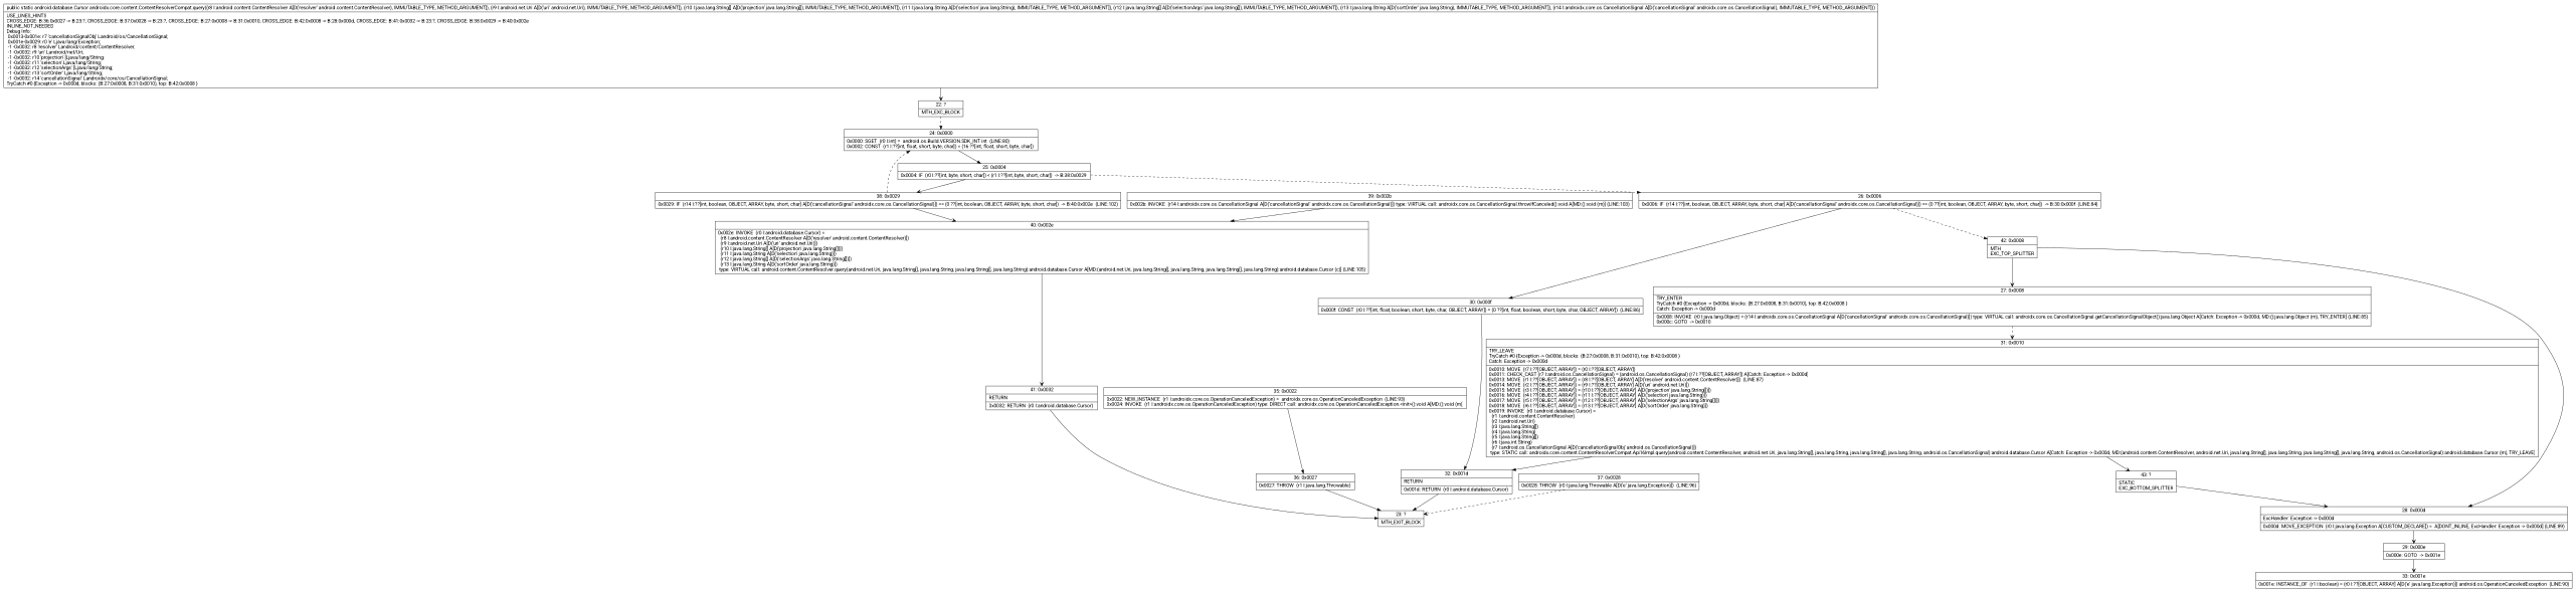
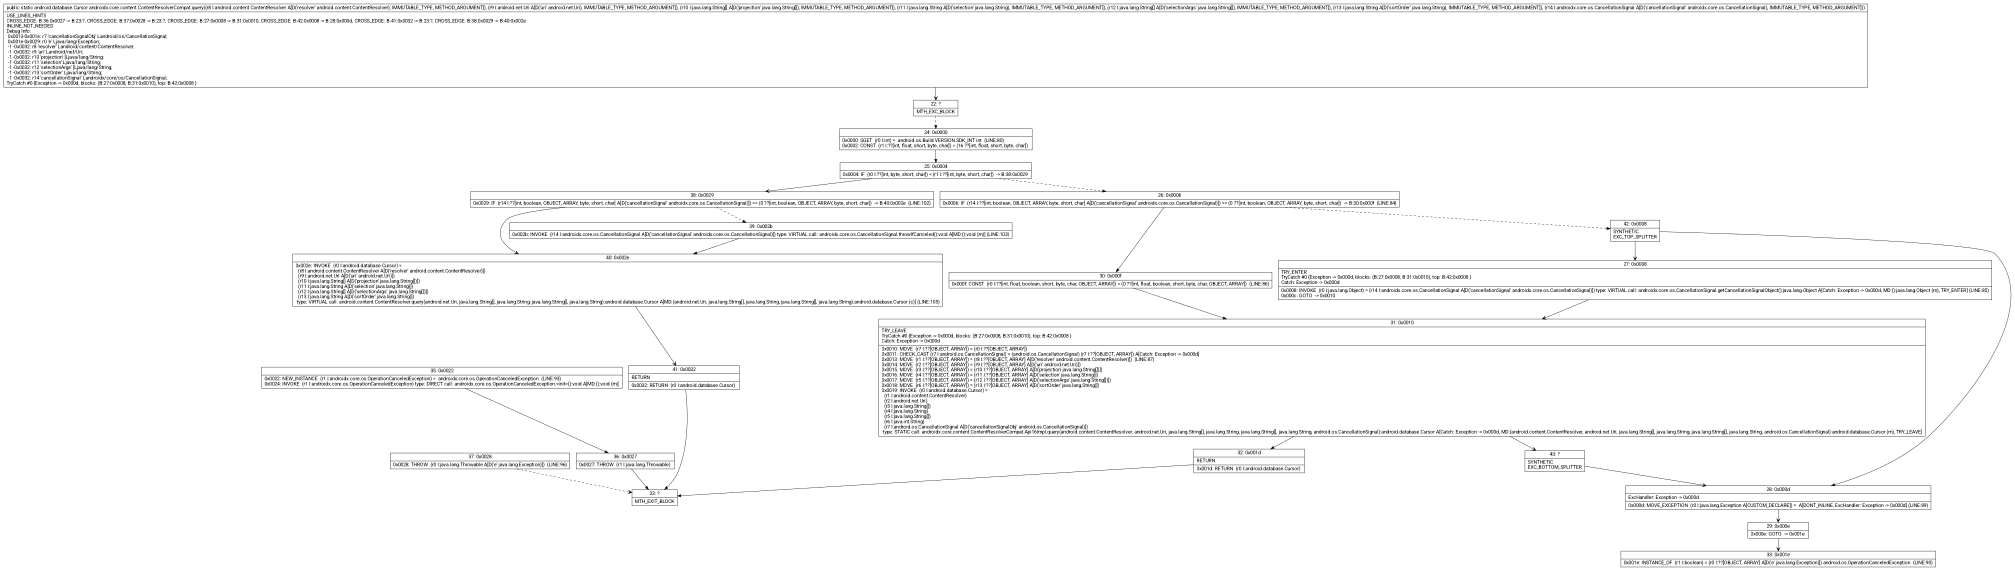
  digraph {
    fontname=Roboto
    node [fontname=Roboto shape=record]
    edge [arrowhead=normal fontname=Roboto]
    n1 [label="{22\:\ ?|MTH_EXC_BLOCK\l}"]
    n2 [label="{24\:\ 0x0000|0x0000: SGET  (r0 I:int) =  android.os.Build.VERSION.SDK_INT int  (LINE:80)\l0x0002: CONST  (r1 I:??[int, float, short, byte, char]) = (16 ??[int, float, short, byte, char]) \l}"]
    n3 [label="{25\:\ 0x0004|0x0004: IF  (r0 I:??[int, byte, short, char]) \< (r1 I:??[int, byte, short, char])  \-\> B:38:0x0029 \l}"]
    n4 [label="{26\:\ 0x0006|0x0006: IF  (r14 I:??[int, boolean, OBJECT, ARRAY, byte, short, char] A[D('cancellationSignal' androidx.core.os.CancellationSignal)]) == (0 ??[int, boolean, OBJECT, ARRAY, byte, short, char])  \-\> B:30:0x000f  (LINE:84)\l}"]
    n5 [label="{38\:\ 0x0029|0x0029: IF  (r14 I:??[int, boolean, OBJECT, ARRAY, byte, short, char] A[D('cancellationSignal' androidx.core.os.CancellationSignal)]) == (0 ??[int, boolean, OBJECT, ARRAY, byte, short, char])  \-\> B:40:0x002e  (LINE:102)\l}"]
    n6 [label="{30\:\ 0x000f|0x000f: CONST  (r0 I:??[int, float, boolean, short, byte, char, OBJECT, ARRAY]) = (0 ??[int, float, boolean, short, byte, char, OBJECT, ARRAY])  (LINE:86)\l}"]
-   n7 [label="{42\:\ 0x0008|MTH\lEXC_TOP_SPLITTER\l}"]
+   n7 [label="{42\:\ 0x0008|SYNTHETIC\lEXC_TOP_SPLITTER\l}"]
    n8 [label="{39\:\ 0x002b|0x002b: INVOKE  (r14 I:androidx.core.os.CancellationSignal A[D('cancellationSignal' androidx.core.os.CancellationSignal)]) type: VIRTUAL call: androidx.core.os.CancellationSignal.throwIfCanceled():void A[MD:():void (m)] (LINE:103)\l}"]
    n9 [label="{40\:\ 0x002e|0x002e: INVOKE  (r0 I:android.database.Cursor) = \l  (r8 I:android.content.ContentResolver A[D('resolver' android.content.ContentResolver)])\l  (r9 I:android.net.Uri A[D('uri' android.net.Uri)])\l  (r10 I:java.lang.String[] A[D('projection' java.lang.String[])])\l  (r11 I:java.lang.String A[D('selection' java.lang.String)])\l  (r12 I:java.lang.String[] A[D('selectionArgs' java.lang.String[])])\l  (r13 I:java.lang.String A[D('sortOrder' java.lang.String)])\l type: VIRTUAL call: android.content.ContentResolver.query(android.net.Uri, java.lang.String[], java.lang.String, java.lang.String[], java.lang.String):android.database.Cursor A[MD:(android.net.Uri, java.lang.String[], java.lang.String, java.lang.String[], java.lang.String):android.database.Cursor (c)] (LINE:105)\l}"]
    n10 [label="{31\:\ 0x0010|TRY_LEAVE\lTryCatch #0 \{Exception \-\> 0x000d, blocks: (B:27:0x0008, B:31:0x0010), top: B:42:0x0008 \}\lCatch: Exception \-\> 0x000d\l|0x0010: MOVE  (r7 I:??[OBJECT, ARRAY]) = (r0 I:??[OBJECT, ARRAY]) \l0x0011: CHECK_CAST (r7 I:android.os.CancellationSignal) = (android.os.CancellationSignal) (r7 I:??[OBJECT, ARRAY]) A[Catch: Exception \-\> 0x000d]\l0x0013: MOVE  (r1 I:??[OBJECT, ARRAY]) = (r8 I:??[OBJECT, ARRAY] A[D('resolver' android.content.ContentResolver)])  (LINE:87)\l0x0014: MOVE  (r2 I:??[OBJECT, ARRAY]) = (r9 I:??[OBJECT, ARRAY] A[D('uri' android.net.Uri)]) \l0x0015: MOVE  (r3 I:??[OBJECT, ARRAY]) = (r10 I:??[OBJECT, ARRAY] A[D('projection' java.lang.String[])]) \l0x0016: MOVE  (r4 I:??[OBJECT, ARRAY]) = (r11 I:??[OBJECT, ARRAY] A[D('selection' java.lang.String)]) \l0x0017: MOVE  (r5 I:??[OBJECT, ARRAY]) = (r12 I:??[OBJECT, ARRAY] A[D('selectionArgs' java.lang.String[])]) \l0x0018: MOVE  (r6 I:??[OBJECT, ARRAY]) = (r13 I:??[OBJECT, ARRAY] A[D('sortOrder' java.lang.String)]) \l0x0019: INVOKE  (r0 I:android.database.Cursor) = \l  (r1 I:android.content.ContentResolver)\l  (r2 I:android.net.Uri)\l  (r3 I:java.lang.String[])\l  (r4 I:java.lang.String)\l  (r5 I:java.lang.String[])\l  (r6 I:java.int.String)\l  (r7 I:android.os.CancellationSignal A[D('cancellationSignalObj' android.os.CancellationSignal)])\l type: STATIC call: androidx.core.content.ContentResolverCompat.Api16Impl.query(android.content.ContentResolver, android.net.Uri, java.lang.String[], java.lang.String, java.lang.String[], java.lang.String, android.os.CancellationSignal):android.database.Cursor A[Catch: Exception \-\> 0x000d, MD:(android.content.ContentResolver, android.net.Uri, java.lang.String[], java.lang.String, java.lang.String[], java.lang.String, android.os.CancellationSignal):android.database.Cursor (m), TRY_LEAVE]\l}"]
    n11 [label="{28\:\ 0x000d|ExcHandler: Exception \-\> 0x000d\l|0x000d: MOVE_EXCEPTION  (r0 I:java.lang.Exception A[CUSTOM_DECLARE]) =  A[DONT_INLINE, ExcHandler: Exception \-\> 0x000d] (LINE:89)\l}"]
    n12 [label="{27\:\ 0x0008|TRY_ENTER\lTryCatch #0 \{Exception \-\> 0x000d, blocks: (B:27:0x0008, B:31:0x0010), top: B:42:0x0008 \}\lCatch: Exception \-\> 0x000d\l|0x0008: INVOKE  (r0 I:java.lang.Object) = (r14 I:androidx.core.os.CancellationSignal A[D('cancellationSignal' androidx.core.os.CancellationSignal)]) type: VIRTUAL call: androidx.core.os.CancellationSignal.getCancellationSignalObject():java.lang.Object A[Catch: Exception \-\> 0x000d, MD:():java.lang.Object (m), TRY_ENTER] (LINE:85)\l0x000c: GOTO  \-\> 0x0010 \l}"]
    n13 [label="{32\:\ 0x001d|RETURN\l|0x001d: RETURN  (r0 I:android.database.Cursor) \l}"]
-   n14 [label="{43\:\ ?|STATIC\lEXC_BOTTOM_SPLITTER\l}"]
+   n14 [label="{43\:\ ?|SYNTHETIC\lEXC_BOTTOM_SPLITTER\l}"]
    n15 [label="{23\:\ ?|MTH_EXIT_BLOCK\l}"]
    n16 [label="{29\:\ 0x000e|0x000e: GOTO  \-\> 0x001e \l}"]
    n17 [label="{33\:\ 0x001e|0x001e: INSTANCE_OF  (r1 I:boolean) = (r0 I:??[OBJECT, ARRAY] A[D('e' java.lang.Exception)]) android.os.OperationCanceledException  (LINE:90)\l}"]
    n18 [label="{35\:\ 0x0022|0x0022: NEW_INSTANCE  (r1 I:androidx.core.os.OperationCanceledException) =  androidx.core.os.OperationCanceledException  (LINE:93)\l0x0024: INVOKE  (r1 I:androidx.core.os.OperationCanceledException) type: DIRECT call: androidx.core.os.OperationCanceledException.\<init\>():void A[MD:():void (m)]\l}"]
    n19 [label="{36\:\ 0x0027|0x0027: THROW  (r1 I:java.lang.Throwable) \l}"]
    n20 [label="{37\:\ 0x0028|0x0028: THROW  (r0 I:java.lang.Throwable A[D('e' java.lang.Exception)])  (LINE:96)\l}"]
    n21 [label="{41\:\ 0x0032|RETURN\l|0x0032: RETURN  (r0 I:android.database.Cursor) \l}"]
    n22 [label="{public static android.database.Cursor androidx.core.content.ContentResolverCompat.query((r8 I:android.content.ContentResolver A[D('resolver' android.content.ContentResolver), IMMUTABLE_TYPE, METHOD_ARGUMENT]), (r9 I:android.net.Uri A[D('uri' android.net.Uri), IMMUTABLE_TYPE, METHOD_ARGUMENT]), (r10 I:java.lang.String[] A[D('projection' java.lang.String[]), IMMUTABLE_TYPE, METHOD_ARGUMENT]), (r11 I:java.lang.String A[D('selection' java.lang.String), IMMUTABLE_TYPE, METHOD_ARGUMENT]), (r12 I:java.lang.String[] A[D('selectionArgs' java.lang.String[]), IMMUTABLE_TYPE, METHOD_ARGUMENT]), (r13 I:java.lang.String A[D('sortOrder' java.lang.String), IMMUTABLE_TYPE, METHOD_ARGUMENT]), (r14 I:androidx.core.os.CancellationSignal A[D('cancellationSignal' androidx.core.os.CancellationSignal), IMMUTABLE_TYPE, METHOD_ARGUMENT]))  | USE_LINES_HINTS\lCROSS_EDGE: B:36:0x0027 \-\> B:23:?, CROSS_EDGE: B:37:0x0028 \-\> B:23:?, CROSS_EDGE: B:27:0x0008 \-\> B:31:0x0010, CROSS_EDGE: B:42:0x0008 \-\> B:28:0x000d, CROSS_EDGE: B:41:0x0032 \-\> B:23:?, CROSS_EDGE: B:38:0x0029 \-\> B:40:0x002e\lINLINE_NOT_NEEDED\lDebug Info:\l  0x0013\-0x001e: r7 'cancellationSignalObj' Landroid\/os\/CancellationSignal;\l  0x001e\-0x0029: r0 'e' Ljava\/lang\/Exception;\l  \-1 \-0x0032: r8 'resolver' Landroid\/content\/ContentResolver;\l  \-1 \-0x0032: r9 'uri' Landroid\/net\/Uri;\l  \-1 \-0x0032: r10 'projection' [Ljava\/lang\/String;\l  \-1 \-0x0032: r11 'selection' Ljava\/lang\/String;\l  \-1 \-0x0032: r12 'selectionArgs' [Ljava\/lang\/String;\l  \-1 \-0x0032: r13 'sortOrder' Ljava\/lang\/String;\l  \-1 \-0x0032: r14 'cancellationSignal' Landroidx\/core\/os\/CancellationSignal;\lTryCatch #0 \{Exception \-\> 0x000d, blocks: (B:27:0x0008, B:31:0x0010), top: B:42:0x0008 \}\l}"]
    n1 -> n2 [style=dashed]
    n2 -> n3
    n3 -> n4 [style=dashed]
    n3 -> n5 [arrowhead=vee]
    n4 -> n6
    n4 -> n7 [style=dashed]
-   n5 -> n2 [style=dashed]
+   n5 -> n8 [style=dashed]
    n5 -> n9 [arrowhead=vee]
-   n6 -> n13
+   n6 -> n10
    n7 -> n11
    n7 -> n12 [arrowhead=vee]
    n8 -> n9
    n9 -> n21 [arrowhead=vee]
    n10 -> n13
    n10 -> n14 [arrowhead=vee]
    n11 -> n16 [arrowhead=vee]
-   n12 -> n10 [arrowhead=vee style=dashed]
+   n12 -> n10 [arrowhead=vee]
    n13 -> n15
    n14 -> n11 [arrowhead=vee]
    n16 -> n17 [arrowhead=vee]
    n18 -> n19
    n19 -> n15
    n20 -> n15 [arrowhead=vee style=dashed]
    n21 -> n15
    n22 -> n1 [arrowhead=vee]
  }
